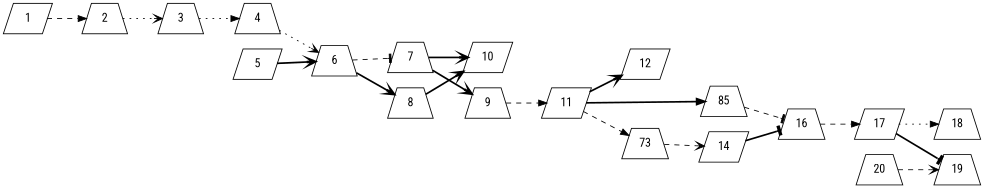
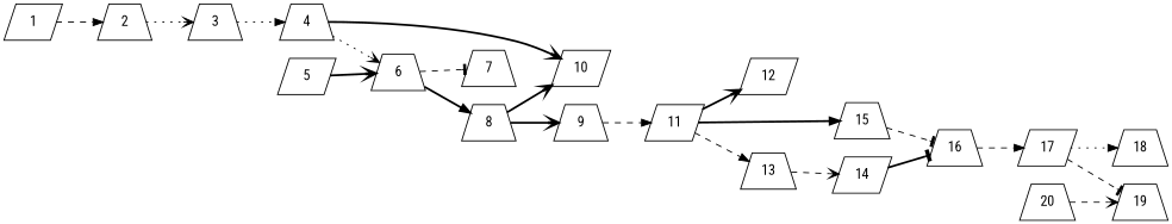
  digraph {
    fontname="Roboto Condensed"
    rankdir=LR
    node [alpha=0.10 fontname="Roboto Condensed" shape=trapezium]
    edge [arrowhead=vee fontname="Roboto Condensed" style=bold]
    1 [alpha=0.19 expect_size=47793152 shape=parallelogram]
    2 [alpha=0.16 expect_size=46791680]
    3 [expect_size=38597632]
    4 [expect_size=27957248]
    6 [alpha=0.15 expect_size=12834816]
    5 [alpha=0.07 expect_size=10401792 shape=parallelogram]
    7 [alpha=0.18 expect_size=33386496]
    8 [alpha=0.17 expect_size=41616384]
    10 [alpha=0.11 expect_size=17448960 shape=parallelogram]
    9 [alpha=0.11 expect_size=43218944]
    11 [alpha=0.16 expect_size=41100288 shape=parallelogram]
    12 [alpha=0.03 expect_size=38476800 shape=parallelogram]
-   13 [alpha=0.03 expect_size=29342720 label=73]
-   15 [expect_size=29496320 label=85]
+   13 [alpha=0.03 expect_size=29342720]
+   15 [expect_size=29496320]
    14 [alpha=0.12 expect_size=6867968 shape=parallelogram]
    16 [alpha=0.19 expect_size=45448192]
    17 [alpha=0.09 expect_size=34098176 shape=parallelogram]
    18 [alpha=0.09 expect_size=29723648]
    19 [alpha=0.07 expect_size=23810048]
    20 [alpha=0.07 expect_size=50671616]
    1 -> 2 [arrowhead=normal style=dashed]
    2 -> 3 [style=dotted]
    3 -> 4 [arrowhead=normal style=dotted]
    4 -> 6 [style=dotted]
    6 -> 7 [arrowhead=tee style=dashed]
-   6 -> 8
+   6 -> 8 [arrowhead=normal]
    5 -> 6
-   7 -> 10
+   4 -> 10
    8 -> 10
-   7 -> 9
+   8 -> 9
    9 -> 11 [arrowhead=normal style=dashed]
    11 -> 12
    11 -> 13 [arrowhead=normal style=dashed]
    11 -> 15 [arrowhead=normal]
    13 -> 14 [style=dashed]
    15 -> 16 [arrowhead=tee style=dashed]
    14 -> 16 [arrowhead=tee]
    16 -> 17 [arrowhead=normal style=dashed]
    17 -> 18 [arrowhead=normal style=dotted]
-   17 -> 19 [arrowhead=tee]
+   17 -> 19 [arrowhead=tee style=dashed]
    20 -> 19 [style=dashed]
  }
